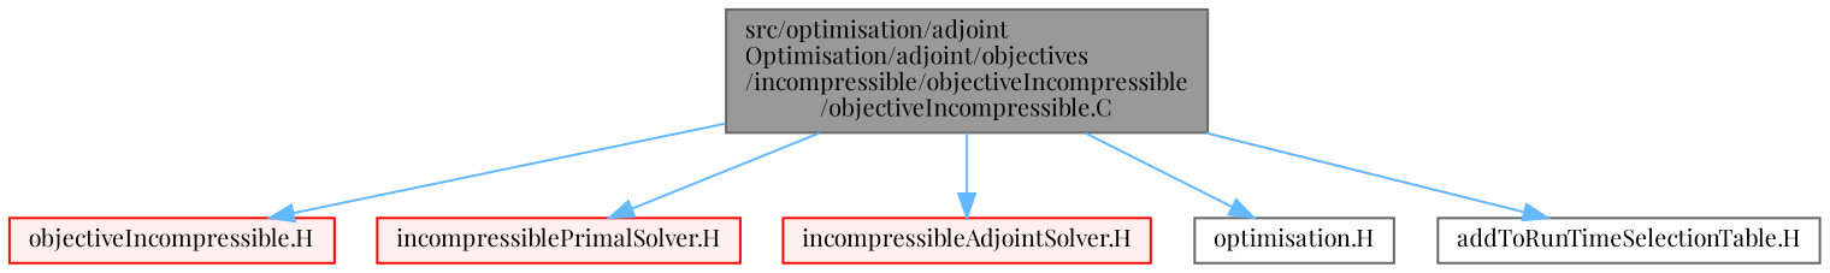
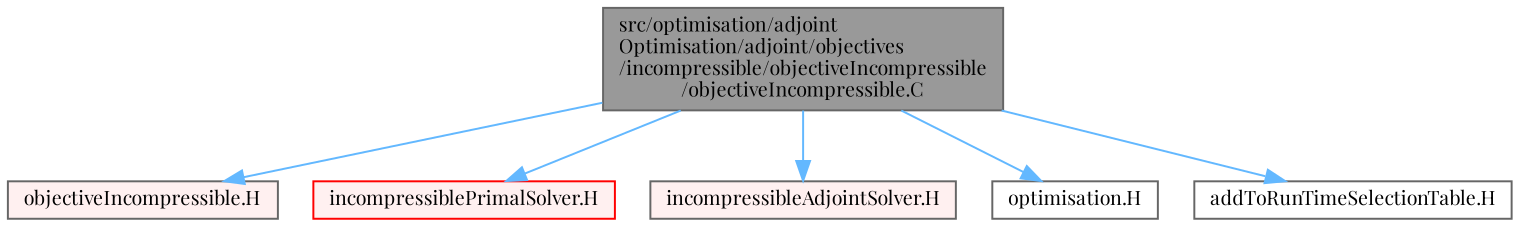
  digraph {
    fontname="Playfair Display"
    node [color=red fillcolor="#FFF0F0" fontname="Playfair Display" fontsize=10 shape=box style=filled]
    edge [color=steelblue1 fontname="Playfair Display" fontsize=10 labelfontname=Helvetica labelfontsize=10 style=solid]
    n1 [color=gray40 fillcolor=grey60 fontcolor=black height=0.2 label="src/optimisation/adjoint\lOptimisation/adjoint/objectives\l/incompressible/objectiveIncompressible\l/objectiveIncompressible.C" width=0.4]
-   n2 [height=0.2 label="objectiveIncompressible.H" width=0.4]
+   n2 [color=grey40 height=0.2 label="objectiveIncompressible.H" width=0.4]
    n3 [height=0.2 label="incompressiblePrimalSolver.H" width=0.4]
-   n4 [height=0.2 label="incompressibleAdjointSolver.H" width=0.4]
+   n4 [color=grey40 height=0.2 label="incompressibleAdjointSolver.H" width=0.4]
    n5 [color=grey40 fillcolor=white height=0.2 label="optimisation.H" width=0.4]
    n6 [color=grey40 fillcolor=white height=0.2 label="addToRunTimeSelectionTable.H" width=0.4]
    n1 -> n2
    n1 -> n3
    n1 -> n4
    n1 -> n5
    n1 -> n6
  }
